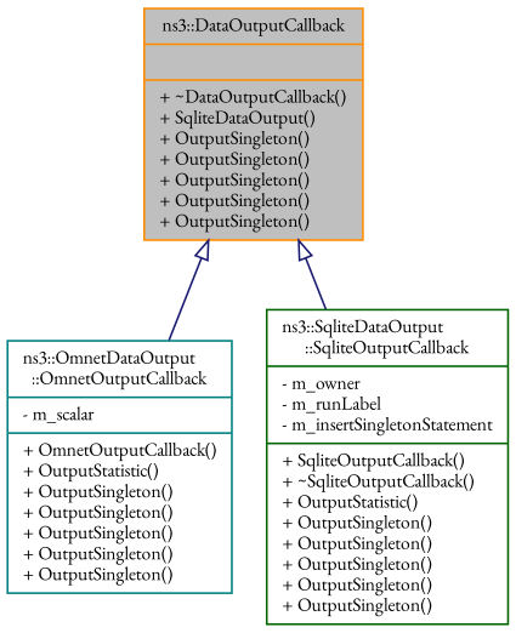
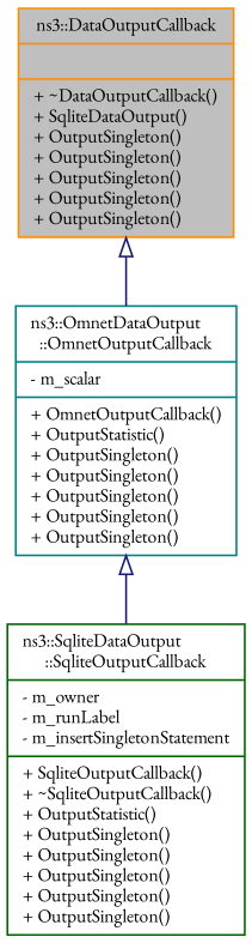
  digraph {
    fontname="EB Garamond"
    node [fillcolor=white fontname="EB Garamond" fontsize=10 shape=record style=filled]
    edge [arrowtail=onormal color=midnightblue dir=back fontname="EB Garamond" fontsize=10 labelfontname=Helvetica labelfontsize=10 style=solid]
    n1 [color=darkorange fillcolor=grey75 fontcolor=black height=0.2 label="{ns3::DataOutputCallback\n||+ ~DataOutputCallback()\l+ SqliteDataOutput()\l+ OutputSingleton()\l+ OutputSingleton()\l+ OutputSingleton()\l+ OutputSingleton()\l+ OutputSingleton()\l}" width=0.4]
    n2 [color=teal height=0.2 label="{ns3::OmnetDataOutput\l::OmnetOutputCallback\n|- m_scalar\l|+ OmnetOutputCallback()\l+ OutputStatistic()\l+ OutputSingleton()\l+ OutputSingleton()\l+ OutputSingleton()\l+ OutputSingleton()\l+ OutputSingleton()\l}" width=0.4]
    n3 [color=darkgreen height=0.2 label="{ns3::SqliteDataOutput\l::SqliteOutputCallback\n|- m_owner\l- m_runLabel\l- m_insertSingletonStatement\l|+ SqliteOutputCallback()\l+ ~SqliteOutputCallback()\l+ OutputStatistic()\l+ OutputSingleton()\l+ OutputSingleton()\l+ OutputSingleton()\l+ OutputSingleton()\l+ OutputSingleton()\l}" width=0.4]
    n1 -> n2
-   n1 -> n3
+   n2 -> n3
  }
